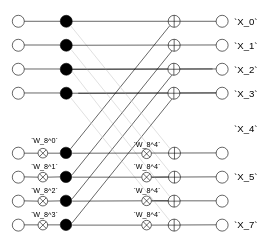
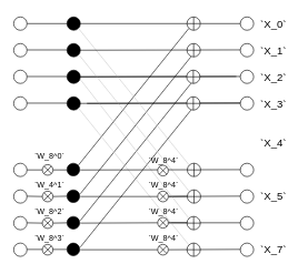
  <mxCell id="0" />
  <mxCell id="1" parent="0" />
  <mxCell id="2" value="" style="ellipse;whiteSpace=wrap;html=1;aspect=fixed;" parent="1" vertex="1"><mxGeometry x="20" y="25" width="20" height="20" as="geometry" /></mxCell>
  <mxCell id="3" value="" style="ellipse;whiteSpace=wrap;html=1;aspect=fixed;" parent="1" vertex="1"><mxGeometry x="20" y="65" width="20" height="20" as="geometry" /></mxCell>
  <mxCell id="4" value="" style="ellipse;whiteSpace=wrap;html=1;aspect=fixed;" parent="1" vertex="1"><mxGeometry x="20" y="105" width="20" height="20" as="geometry" /></mxCell>
  <mxCell id="5" value="" style="ellipse;whiteSpace=wrap;html=1;aspect=fixed;" parent="1" vertex="1"><mxGeometry x="20" y="145" width="20" height="20" as="geometry" /></mxCell>
  <mxCell id="6" value="" style="ellipse;whiteSpace=wrap;html=1;aspect=fixed;" parent="1" vertex="1"><mxGeometry x="360" y="25" width="20" height="20" as="geometry" /></mxCell>
  <mxCell id="7" value="" style="ellipse;whiteSpace=wrap;html=1;aspect=fixed;" parent="1" vertex="1"><mxGeometry x="360" y="65" width="20" height="20" as="geometry" /></mxCell>
  <mxCell id="8" value="" style="ellipse;whiteSpace=wrap;html=1;aspect=fixed;" parent="1" vertex="1"><mxGeometry x="360" y="105" width="20" height="20" as="geometry" /></mxCell>
  <mxCell id="9" value="" style="ellipse;whiteSpace=wrap;html=1;aspect=fixed;" parent="1" vertex="1"><mxGeometry x="360" y="145" width="20" height="20" as="geometry" /></mxCell>
  <mxCell id="10" value="`X_0`" style="text;html=1;align=center;verticalAlign=middle;whiteSpace=wrap;rounded=0;fontSize=16;" parent="1" vertex="1"><mxGeometry x="380" y="20" width="60" height="30" as="geometry" /></mxCell>
  <mxCell id="11" value="`X_1`" style="text;html=1;align=center;verticalAlign=middle;whiteSpace=wrap;rounded=0;fontSize=16;" parent="1" vertex="1"><mxGeometry x="380" y="60" width="60" height="30" as="geometry" /></mxCell>
  <mxCell id="12" value="`X_2`" style="text;html=1;align=center;verticalAlign=middle;whiteSpace=wrap;rounded=0;fontSize=16;" parent="1" vertex="1"><mxGeometry x="380" y="100" width="60" height="30" as="geometry" /></mxCell>
  <mxCell id="13" value="`X_3`" style="text;html=1;align=center;verticalAlign=middle;whiteSpace=wrap;rounded=0;fontSize=16;" parent="1" vertex="1"><mxGeometry x="380" y="140" width="60" height="30" as="geometry" /></mxCell>
  <mxCell id="14" value="" style="endArrow=none;html=1;rounded=0;exitX=1;exitY=0.5;exitDx=0;exitDy=0;entryX=0;entryY=0.5;entryDx=0;entryDy=0;" parent="1" source="17" edge="1"><mxGeometry width="50" height="50" relative="1" as="geometry"><mxPoint x="-60" y="114.5" as="sourcePoint" /><mxPoint x="360" y="114.5" as="targetPoint" /></mxGeometry></mxCell>
  <mxCell id="15" value="" style="endArrow=none;html=1;rounded=0;exitX=1;exitY=0.5;exitDx=0;exitDy=0;entryX=0;entryY=0.5;entryDx=0;entryDy=0;" parent="1" source="16" edge="1"><mxGeometry width="50" height="50" relative="1" as="geometry"><mxPoint x="-60" y="154.5" as="sourcePoint" /><mxPoint x="360" y="154.5" as="targetPoint" /></mxGeometry></mxCell>
  <mxCell id="16" value="" style="ellipse;whiteSpace=wrap;html=1;aspect=fixed;fillColor=#000000;" parent="1" vertex="1"><mxGeometry x="100" y="145" width="20" height="20" as="geometry" /></mxCell>
  <mxCell id="17" value="" style="ellipse;whiteSpace=wrap;html=1;aspect=fixed;fillColor=#000000;" parent="1" vertex="1"><mxGeometry x="100" y="105" width="20" height="20" as="geometry" /></mxCell>
  <mxCell id="18" value="" style="ellipse;whiteSpace=wrap;html=1;aspect=fixed;fillColor=#000000;" parent="1" vertex="1"><mxGeometry x="100" y="65" width="20" height="20" as="geometry" /></mxCell>
  <mxCell id="19" value="" style="ellipse;whiteSpace=wrap;html=1;aspect=fixed;fillColor=#000000;" parent="1" vertex="1"><mxGeometry x="100" y="25" width="20" height="20" as="geometry" /></mxCell>
  <mxCell id="20" value="" style="ellipse;whiteSpace=wrap;html=1;aspect=fixed;" parent="1" vertex="1"><mxGeometry x="360" y="245" width="20" height="20" as="geometry" /></mxCell>
  <mxCell id="21" value="" style="ellipse;whiteSpace=wrap;html=1;aspect=fixed;" parent="1" vertex="1"><mxGeometry x="360" y="285" width="20" height="20" as="geometry" /></mxCell>
  <mxCell id="22" value="" style="ellipse;whiteSpace=wrap;html=1;aspect=fixed;" parent="1" vertex="1"><mxGeometry x="360" y="325" width="20" height="20" as="geometry" /></mxCell>
  <mxCell id="23" value="" style="ellipse;whiteSpace=wrap;html=1;aspect=fixed;" parent="1" vertex="1"><mxGeometry x="360" y="365" width="20" height="20" as="geometry" /></mxCell>
  <mxCell id="24" value="`X_4`" style="text;html=1;align=center;verticalAlign=middle;whiteSpace=wrap;rounded=0;fontSize=16;" parent="1" vertex="1"><mxGeometry x="380" y="200" width="60" height="30" as="geometry" /></mxCell>
  <mxCell id="25" value="`X_5`" style="text;html=1;align=center;verticalAlign=middle;whiteSpace=wrap;rounded=0;fontSize=16;" parent="1" vertex="1"><mxGeometry x="380" y="280" width="60" height="30" as="geometry" /></mxCell>
  <mxCell id="26" value="`X_7`" style="text;html=1;align=center;verticalAlign=middle;whiteSpace=wrap;rounded=0;fontSize=16;" parent="1" vertex="1"><mxGeometry x="380" y="360" width="60" height="30" as="geometry" /></mxCell>
  <mxCell id="27" value="" style="endArrow=none;html=1;rounded=0;exitX=1;exitY=0.5;exitDx=0;exitDy=0;entryX=0;entryY=0.5;entryDx=0;entryDy=0;" parent="1" edge="1" source="89"><mxGeometry width="50" height="50" relative="1" as="geometry"><mxPoint x="120" y="295" as="sourcePoint" /><mxPoint x="360" y="294.5" as="targetPoint" /></mxGeometry></mxCell>
  <mxCell id="28" value="" style="endArrow=none;html=1;rounded=0;exitX=1;exitY=0.5;exitDx=0;exitDy=0;entryX=0;entryY=0.5;entryDx=0;entryDy=0;" parent="1" edge="1" source="90"><mxGeometry width="50" height="50" relative="1" as="geometry"><mxPoint x="120" y="335" as="sourcePoint" /><mxPoint x="360" y="334.5" as="targetPoint" /></mxGeometry></mxCell>
  <mxCell id="29" value="" style="endArrow=none;html=1;rounded=0;exitX=1;exitY=0.5;exitDx=0;exitDy=0;entryX=0;entryY=0.5;entryDx=0;entryDy=0;" parent="1" edge="1" source="91"><mxGeometry width="50" height="50" relative="1" as="geometry"><mxPoint x="120" y="375" as="sourcePoint" /><mxPoint x="360" y="374.5" as="targetPoint" /></mxGeometry></mxCell>
  <mxCell id="30" value="" style="endArrow=none;html=1;rounded=0;exitX=1;exitY=0;exitDx=0;exitDy=0;entryX=0;entryY=1;entryDx=0;entryDy=0;" parent="1" edge="1"><mxGeometry width="50" height="50" relative="1" as="geometry"><mxPoint x="117.071" y="247.929" as="sourcePoint" /><mxPoint x="282.929" y="42.071" as="targetPoint" /></mxGeometry></mxCell>
  <mxCell id="31" value="" style="endArrow=none;html=1;rounded=0;exitX=1;exitY=0;exitDx=0;exitDy=0;entryX=0;entryY=1;entryDx=0;entryDy=0;" parent="1" edge="1"><mxGeometry width="50" height="50" relative="1" as="geometry"><mxPoint x="119.93" y="290.93" as="sourcePoint" /><mxPoint x="285.93" y="84.93" as="targetPoint" /></mxGeometry></mxCell>
  <mxCell id="32" value="" style="endArrow=none;html=1;rounded=0;exitX=1;exitY=0;exitDx=0;exitDy=0;entryX=0;entryY=1;entryDx=0;entryDy=0;" parent="1" edge="1"><mxGeometry width="50" height="50" relative="1" as="geometry"><mxPoint x="120" y="331" as="sourcePoint" /><mxPoint x="286" y="125" as="targetPoint" /></mxGeometry></mxCell>
  <mxCell id="33" value="" style="endArrow=none;html=1;rounded=0;exitX=1;exitY=0;exitDx=0;exitDy=0;entryX=0;entryY=1;entryDx=0;entryDy=0;" parent="1" edge="1"><mxGeometry width="50" height="50" relative="1" as="geometry"><mxPoint x="120" y="371" as="sourcePoint" /><mxPoint x="286" y="165" as="targetPoint" /></mxGeometry></mxCell>
  <mxCell id="34" value="" style="endArrow=none;html=1;rounded=0;exitX=0;exitY=0;exitDx=0;exitDy=0;entryX=1;entryY=1;entryDx=0;entryDy=0;strokeColor=#CCCCCC;" parent="1" source="80" target="19" edge="1"><mxGeometry width="50" height="50" relative="1" as="geometry"><mxPoint x="282.782" y="247.782" as="sourcePoint" /><mxPoint x="120" y="35" as="targetPoint" /></mxGeometry></mxCell>
  <mxCell id="35" value="" style="endArrow=none;html=1;rounded=0;exitX=0;exitY=0;exitDx=0;exitDy=0;entryX=1;entryY=1;entryDx=0;entryDy=0;strokeColor=#CCCCCC;" parent="1" edge="1"><mxGeometry width="50" height="50" relative="1" as="geometry"><mxPoint x="284" y="288" as="sourcePoint" /><mxPoint x="118" y="82" as="targetPoint" /></mxGeometry></mxCell>
  <mxCell id="36" value="" style="endArrow=none;html=1;rounded=0;exitX=0;exitY=0;exitDx=0;exitDy=0;entryX=1;entryY=1;entryDx=0;entryDy=0;strokeColor=#CCCCCC;" parent="1" edge="1" source="78"><mxGeometry width="50" height="50" relative="1" as="geometry"><mxPoint x="286" y="325" as="sourcePoint" /><mxPoint x="120" y="119" as="targetPoint" /></mxGeometry></mxCell>
  <mxCell id="37" value="" style="endArrow=none;html=1;rounded=0;exitX=0;exitY=0;exitDx=0;exitDy=0;entryX=1;entryY=1;entryDx=0;entryDy=0;strokeColor=#CCCCCC;" parent="1" edge="1"><mxGeometry width="50" height="50" relative="1" as="geometry"><mxPoint x="283" y="368" as="sourcePoint" /><mxPoint x="117" y="162" as="targetPoint" /></mxGeometry></mxCell>
  <mxCell id="38" value="" style="endArrow=none;html=1;rounded=0;entryX=0;entryY=0.5;entryDx=0;entryDy=0;" parent="1" target="6" edge="1" source="73"><mxGeometry width="50" height="50" relative="1" as="geometry"><mxPoint x="120" y="35" as="sourcePoint" /><mxPoint x="200" y="195" as="targetPoint" /></mxGeometry></mxCell>
  <mxCell id="39" value="" style="endArrow=none;html=1;rounded=0;entryX=0;entryY=0.5;entryDx=0;entryDy=0;" parent="1" edge="1"><mxGeometry width="50" height="50" relative="1" as="geometry"><mxPoint x="120" y="75" as="sourcePoint" /><mxPoint x="360" y="74.5" as="targetPoint" /></mxGeometry></mxCell>
  <mxCell id="40" value="" style="endArrow=none;html=1;rounded=0;entryX=0;entryY=0.5;entryDx=0;entryDy=0;" parent="1" edge="1"><mxGeometry width="50" height="50" relative="1" as="geometry"><mxPoint x="130" y="155" as="sourcePoint" /><mxPoint x="360" y="154.5" as="targetPoint" /></mxGeometry></mxCell>
  <mxCell id="41" value="" style="endArrow=none;html=1;rounded=0;entryX=0;entryY=0.5;entryDx=0;entryDy=0;" parent="1" edge="1"><mxGeometry width="50" height="50" relative="1" as="geometry"><mxPoint x="120" y="115" as="sourcePoint" /><mxPoint x="354" y="114.5" as="targetPoint" /></mxGeometry></mxCell>
  <mxCell id="42" value="" style="ellipse;whiteSpace=wrap;html=1;aspect=fixed;" parent="1" vertex="1"><mxGeometry x="20" y="245" width="20" height="20" as="geometry" /></mxCell>
  <mxCell id="43" value="" style="ellipse;whiteSpace=wrap;html=1;aspect=fixed;" parent="1" vertex="1"><mxGeometry x="20" y="285" width="20" height="20" as="geometry" /></mxCell>
  <mxCell id="44" value="" style="ellipse;whiteSpace=wrap;html=1;aspect=fixed;" parent="1" vertex="1"><mxGeometry x="20" y="325" width="20" height="20" as="geometry" /></mxCell>
  <mxCell id="45" value="" style="ellipse;whiteSpace=wrap;html=1;aspect=fixed;" parent="1" vertex="1"><mxGeometry x="20" y="365" width="20" height="20" as="geometry" /></mxCell>
  <mxCell id="46" value="" style="ellipse;whiteSpace=wrap;html=1;aspect=fixed;fillColor=#000000;" parent="1" vertex="1"><mxGeometry x="100" y="365" width="19" height="19" as="geometry" /></mxCell>
  <mxCell id="47" value="" style="ellipse;whiteSpace=wrap;html=1;aspect=fixed;fillColor=#000000;" parent="1" vertex="1"><mxGeometry x="100" y="325" width="19" height="19" as="geometry" /></mxCell>
  <mxCell id="48" value="" style="ellipse;whiteSpace=wrap;html=1;aspect=fixed;fillColor=#000000;" parent="1" vertex="1"><mxGeometry x="100" y="285" width="19" height="19" as="geometry" /></mxCell>
  <mxCell id="49" value="" style="ellipse;whiteSpace=wrap;html=1;aspect=fixed;fillColor=#000000;" parent="1" vertex="1"><mxGeometry x="100" y="245" width="19" height="19" as="geometry" /></mxCell>
  <mxCell id="50" value="`W_8^0`" style="text;html=1;align=center;verticalAlign=middle;whiteSpace=wrap;rounded=0;fontSize=12;" parent="1" vertex="1"><mxGeometry x="44" y="220" width="60" height="30" as="geometry" /></mxCell>
  <mxCell id="51" value="`W_8^2`" style="text;html=1;align=center;verticalAlign=middle;whiteSpace=wrap;rounded=0;fontSize=12;" parent="1" vertex="1"><mxGeometry x="44" y="303" width="60" height="30" as="geometry" /></mxCell>
  <mxCell id="52" value="`W_8^3`" style="text;html=1;align=center;verticalAlign=middle;whiteSpace=wrap;rounded=0;fontSize=12;" parent="1" vertex="1"><mxGeometry x="44" y="343" width="60" height="30" as="geometry" /></mxCell>
- <mxCell id="53" value="`W_8^1`" style="text;html=1;align=center;verticalAlign=middle;whiteSpace=wrap;rounded=0;fontSize=12;" parent="1" vertex="1"><mxGeometry x="44" y="263" width="60" height="30" as="geometry" /></mxCell>
+ <mxCell id="53" value="`W_4^1`" style="text;html=1;align=center;verticalAlign=middle;whiteSpace=wrap;rounded=0;fontSize=12;" parent="1" vertex="1"><mxGeometry x="44" y="263" width="60" height="30" as="geometry" /></mxCell>
  <mxCell id="54" value="" style="endArrow=none;html=1;rounded=0;entryX=0;entryY=0.5;entryDx=0;entryDy=0;exitX=1;exitY=0.5;exitDx=0;exitDy=0;" edge="1" parent="1" source="2" target="19"><mxGeometry width="50" height="50" relative="1" as="geometry"><mxPoint x="100" y="25" as="sourcePoint" /><mxPoint x="340" y="25" as="targetPoint" /></mxGeometry></mxCell>
  <mxCell id="55" value="" style="endArrow=none;html=1;rounded=0;entryX=0;entryY=0.5;entryDx=0;entryDy=0;exitX=1;exitY=0.5;exitDx=0;exitDy=0;" edge="1" parent="1"><mxGeometry width="50" height="50" relative="1" as="geometry"><mxPoint x="40" y="74.58" as="sourcePoint" /><mxPoint x="100" y="74.58" as="targetPoint" /></mxGeometry></mxCell>
  <mxCell id="56" value="" style="endArrow=none;html=1;rounded=0;entryX=0;entryY=0.5;entryDx=0;entryDy=0;exitX=1;exitY=0.5;exitDx=0;exitDy=0;" edge="1" parent="1"><mxGeometry width="50" height="50" relative="1" as="geometry"><mxPoint x="40" y="114.58" as="sourcePoint" /><mxPoint x="100" y="114.58" as="targetPoint" /></mxGeometry></mxCell>
  <mxCell id="57" value="" style="endArrow=none;html=1;rounded=0;entryX=0;entryY=0.5;entryDx=0;entryDy=0;exitX=1;exitY=0.5;exitDx=0;exitDy=0;" edge="1" parent="1"><mxGeometry width="50" height="50" relative="1" as="geometry"><mxPoint x="40" y="154.58" as="sourcePoint" /><mxPoint x="100" y="154.58" as="targetPoint" /></mxGeometry></mxCell>
  <mxCell id="58" value="" style="endArrow=none;html=1;rounded=0;entryX=0;entryY=0.5;entryDx=0;entryDy=0;exitX=1;exitY=0.5;exitDx=0;exitDy=0;" edge="1" parent="1" source="64"><mxGeometry width="50" height="50" relative="1" as="geometry"><mxPoint x="40" y="255" as="sourcePoint" /><mxPoint x="100" y="255" as="targetPoint" /></mxGeometry></mxCell>
  <mxCell id="59" value="" style="endArrow=none;html=1;rounded=0;entryX=0;entryY=0.5;entryDx=0;entryDy=0;exitX=1;exitY=0.5;exitDx=0;exitDy=0;" edge="1" parent="1" source="66"><mxGeometry width="50" height="50" relative="1" as="geometry"><mxPoint x="40" y="294.58" as="sourcePoint" /><mxPoint x="100" y="294.58" as="targetPoint" /></mxGeometry></mxCell>
  <mxCell id="60" value="" style="endArrow=none;html=1;rounded=0;entryX=0;entryY=0.5;entryDx=0;entryDy=0;exitX=1;exitY=0.5;exitDx=0;exitDy=0;" edge="1" parent="1" source="68"><mxGeometry width="50" height="50" relative="1" as="geometry"><mxPoint x="40" y="334.58" as="sourcePoint" /><mxPoint x="100" y="334.58" as="targetPoint" /></mxGeometry></mxCell>
  <mxCell id="61" value="" style="endArrow=none;html=1;rounded=0;entryX=0;entryY=0.5;entryDx=0;entryDy=0;exitX=1;exitY=0.5;exitDx=0;exitDy=0;" edge="1" parent="1"><mxGeometry width="50" height="50" relative="1" as="geometry"><mxPoint x="40" y="374.58" as="sourcePoint" /><mxPoint x="100" y="374.58" as="targetPoint" /></mxGeometry></mxCell>
  <mxCell id="62" value="" style="endArrow=none;html=1;rounded=0;exitX=1;exitY=0.5;exitDx=0;exitDy=0;entryX=0;entryY=0.5;entryDx=0;entryDy=0;" edge="1" parent="1"><mxGeometry width="50" height="50" relative="1" as="geometry"><mxPoint x="120" y="255.08" as="sourcePoint" /><mxPoint x="360" y="254.58" as="targetPoint" /></mxGeometry></mxCell>
  <mxCell id="63" value="" style="endArrow=none;html=1;rounded=0;entryX=0;entryY=0.5;entryDx=0;entryDy=0;exitX=1;exitY=0.5;exitDx=0;exitDy=0;" edge="1" parent="1" target="64"><mxGeometry width="50" height="50" relative="1" as="geometry"><mxPoint x="40" y="255" as="sourcePoint" /><mxPoint x="100" y="255" as="targetPoint" /></mxGeometry></mxCell>
  <mxCell id="64" value="" style="shape=sumEllipse;perimeter=ellipsePerimeter;whiteSpace=wrap;html=1;backgroundOutline=1;" vertex="1" parent="1"><mxGeometry x="63" y="247" width="16" height="16" as="geometry" /></mxCell>
  <mxCell id="65" value="" style="endArrow=none;html=1;rounded=0;entryX=0;entryY=0.5;entryDx=0;entryDy=0;exitX=1;exitY=0.5;exitDx=0;exitDy=0;" edge="1" parent="1" target="66"><mxGeometry width="50" height="50" relative="1" as="geometry"><mxPoint x="40" y="294.58" as="sourcePoint" /><mxPoint x="100" y="294.58" as="targetPoint" /></mxGeometry></mxCell>
  <mxCell id="66" value="" style="shape=sumEllipse;perimeter=ellipsePerimeter;whiteSpace=wrap;html=1;backgroundOutline=1;" vertex="1" parent="1"><mxGeometry x="63" y="287" width="16" height="16" as="geometry" /></mxCell>
  <mxCell id="67" value="" style="endArrow=none;html=1;rounded=0;entryX=0;entryY=0.5;entryDx=0;entryDy=0;exitX=1;exitY=0.5;exitDx=0;exitDy=0;" edge="1" parent="1" target="68"><mxGeometry width="50" height="50" relative="1" as="geometry"><mxPoint x="40" y="334.58" as="sourcePoint" /><mxPoint x="100" y="334.58" as="targetPoint" /></mxGeometry></mxCell>
  <mxCell id="68" value="" style="shape=sumEllipse;perimeter=ellipsePerimeter;whiteSpace=wrap;html=1;backgroundOutline=1;" vertex="1" parent="1"><mxGeometry x="63" y="327" width="16" height="16" as="geometry" /></mxCell>
  <mxCell id="69" value="" style="shape=sumEllipse;perimeter=ellipsePerimeter;whiteSpace=wrap;html=1;backgroundOutline=1;" vertex="1" parent="1"><mxGeometry x="63" y="367" width="16" height="16" as="geometry" /></mxCell>
  <mxCell id="70" value="" style="endArrow=none;html=1;rounded=0;entryX=0;entryY=0.5;entryDx=0;entryDy=0;exitX=1;exitY=0.5;exitDx=0;exitDy=0;" edge="1" source="89" parent="1"><mxGeometry width="50" height="50" relative="1" as="geometry"><mxPoint x="235" y="294.58" as="sourcePoint" /><mxPoint x="295" y="294.58" as="targetPoint" /></mxGeometry></mxCell>
  <mxCell id="71" value="" style="endArrow=none;html=1;rounded=0;entryX=0;entryY=0.5;entryDx=0;entryDy=0;exitX=1;exitY=0.5;exitDx=0;exitDy=0;" edge="1" source="90" parent="1"><mxGeometry width="50" height="50" relative="1" as="geometry"><mxPoint x="235" y="334.58" as="sourcePoint" /><mxPoint x="295" y="334.58" as="targetPoint" /></mxGeometry></mxCell>
  <mxCell id="72" value="" style="endArrow=none;html=1;rounded=0;entryX=0;entryY=0.5;entryDx=0;entryDy=0;" edge="1" parent="1" target="73"><mxGeometry width="50" height="50" relative="1" as="geometry"><mxPoint x="120" y="35" as="sourcePoint" /><mxPoint x="360" y="35" as="targetPoint" /></mxGeometry></mxCell>
  <mxCell id="73" value="" style="shape=orEllipse;perimeter=ellipsePerimeter;whiteSpace=wrap;html=1;backgroundOutline=1;" vertex="1" parent="1"><mxGeometry x="280" y="25" width="20" height="20" as="geometry" /></mxCell>
  <mxCell id="74" value="" style="shape=orEllipse;perimeter=ellipsePerimeter;whiteSpace=wrap;html=1;backgroundOutline=1;" vertex="1" parent="1"><mxGeometry x="280" y="65" width="20" height="20" as="geometry" /></mxCell>
  <mxCell id="75" value="" style="shape=orEllipse;perimeter=ellipsePerimeter;whiteSpace=wrap;html=1;backgroundOutline=1;" vertex="1" parent="1"><mxGeometry x="279.5" y="105" width="20" height="20" as="geometry" /></mxCell>
  <mxCell id="76" value="" style="shape=orEllipse;perimeter=ellipsePerimeter;whiteSpace=wrap;html=1;backgroundOutline=1;" vertex="1" parent="1"><mxGeometry x="279.5" y="145" width="20" height="20" as="geometry" /></mxCell>
  <mxCell id="77" value="" style="shape=orEllipse;perimeter=ellipsePerimeter;whiteSpace=wrap;html=1;backgroundOutline=1;" vertex="1" parent="1"><mxGeometry x="280" y="365" width="20" height="20" as="geometry" /></mxCell>
  <mxCell id="78" value="" style="shape=orEllipse;perimeter=ellipsePerimeter;whiteSpace=wrap;html=1;backgroundOutline=1;" vertex="1" parent="1"><mxGeometry x="280" y="325" width="20" height="20" as="geometry" /></mxCell>
  <mxCell id="79" value="" style="shape=orEllipse;perimeter=ellipsePerimeter;whiteSpace=wrap;html=1;backgroundOutline=1;" vertex="1" parent="1"><mxGeometry x="280.5" y="285" width="20" height="20" as="geometry" /></mxCell>
  <mxCell id="80" value="" style="shape=orEllipse;perimeter=ellipsePerimeter;whiteSpace=wrap;html=1;backgroundOutline=1;" vertex="1" parent="1"><mxGeometry x="280.5" y="245" width="20" height="20" as="geometry" /></mxCell>
  <mxCell id="81" value="" style="endArrow=none;html=1;rounded=0;exitX=1;exitY=0.5;exitDx=0;exitDy=0;entryX=0;entryY=0.5;entryDx=0;entryDy=0;" edge="1" parent="1" target="89"><mxGeometry width="50" height="50" relative="1" as="geometry"><mxPoint x="120" y="295" as="sourcePoint" /><mxPoint x="360" y="294.5" as="targetPoint" /></mxGeometry></mxCell>
  <mxCell id="82" value="" style="endArrow=none;html=1;rounded=0;exitX=1;exitY=0.5;exitDx=0;exitDy=0;entryX=0;entryY=0.5;entryDx=0;entryDy=0;" edge="1" parent="1" target="90"><mxGeometry width="50" height="50" relative="1" as="geometry"><mxPoint x="120" y="335" as="sourcePoint" /><mxPoint x="360" y="334.5" as="targetPoint" /></mxGeometry></mxCell>
  <mxCell id="83" value="" style="endArrow=none;html=1;rounded=0;exitX=1;exitY=0.5;exitDx=0;exitDy=0;entryX=0;entryY=0.5;entryDx=0;entryDy=0;" edge="1" parent="1" target="91"><mxGeometry width="50" height="50" relative="1" as="geometry"><mxPoint x="120" y="375" as="sourcePoint" /><mxPoint x="360" y="374.5" as="targetPoint" /></mxGeometry></mxCell>
  <mxCell id="84" value="" style="shape=sumEllipse;perimeter=ellipsePerimeter;whiteSpace=wrap;html=1;backgroundOutline=1;" vertex="1" parent="1"><mxGeometry x="236" y="248" width="16" height="16" as="geometry" /></mxCell>
  <mxCell id="85" value="`W_8^4`" style="text;html=1;align=center;verticalAlign=middle;whiteSpace=wrap;rounded=0;fontSize=12;" vertex="1" parent="1"><mxGeometry x="215" y="226" width="60" height="30" as="geometry" /></mxCell>
  <mxCell id="86" value="`W_8^4`" style="text;html=1;align=center;verticalAlign=middle;whiteSpace=wrap;rounded=0;fontSize=12;" vertex="1" parent="1"><mxGeometry x="215" y="263" width="60" height="30" as="geometry" /></mxCell>
  <mxCell id="87" value="`W_8^4`" style="text;html=1;align=center;verticalAlign=middle;whiteSpace=wrap;rounded=0;fontSize=12;" vertex="1" parent="1"><mxGeometry x="215" y="303" width="60" height="30" as="geometry" /></mxCell>
  <mxCell id="88" value="`W_8^4`" style="text;html=1;align=center;verticalAlign=middle;whiteSpace=wrap;rounded=0;fontSize=12;" vertex="1" parent="1"><mxGeometry x="215" y="343" width="60" height="30" as="geometry" /></mxCell>
  <mxCell id="89" value="" style="shape=sumEllipse;perimeter=ellipsePerimeter;whiteSpace=wrap;html=1;backgroundOutline=1;" vertex="1" parent="1"><mxGeometry x="236" y="287" width="16" height="16" as="geometry" /></mxCell>
  <mxCell id="90" value="" style="shape=sumEllipse;perimeter=ellipsePerimeter;whiteSpace=wrap;html=1;backgroundOutline=1;" vertex="1" parent="1"><mxGeometry x="236" y="326.5" width="16" height="16" as="geometry" /></mxCell>
  <mxCell id="91" value="" style="shape=sumEllipse;perimeter=ellipsePerimeter;whiteSpace=wrap;html=1;backgroundOutline=1;" vertex="1" parent="1"><mxGeometry x="236" y="367" width="16" height="16" as="geometry" /></mxCell>
